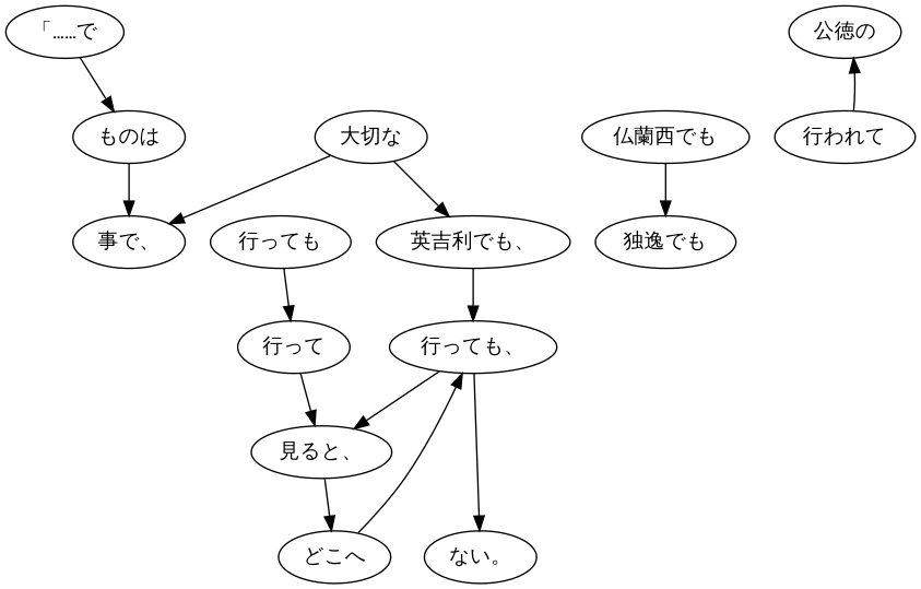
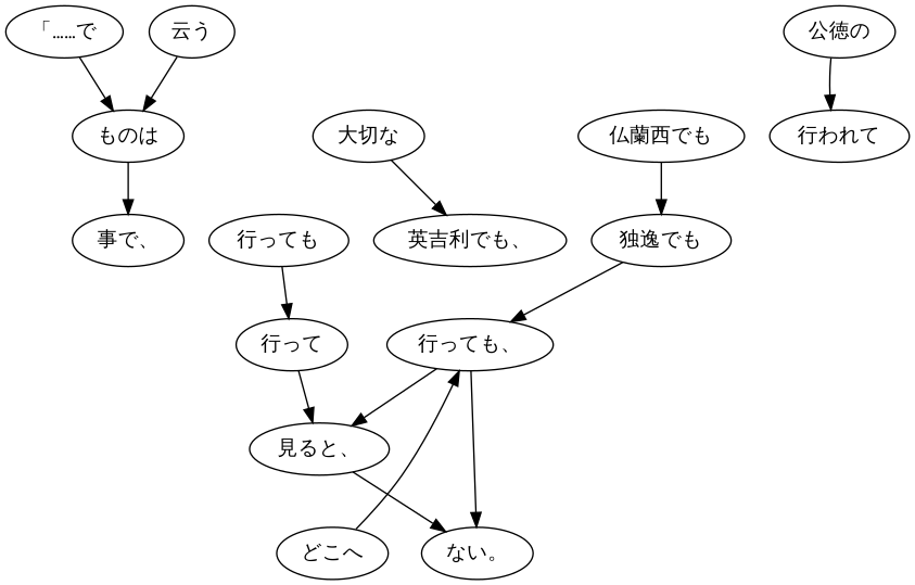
  digraph {
    fontname="Roboto Condensed"
    node [fontname="Roboto Condensed"]
    edge [fontname="Roboto Condensed"]
    n1 [label="「……で"]
    n2 [label="ものは"]
+   n3 [label="云う"]
    n4 [label="事で、"]
    n5 [label="大切な"]
    n6 [label="英吉利でも、"]
    n7 [label="見ると、"]
    n8 [label="ない。"]
    n9 [label="行っても"]
    n10 [label="行って"]
    n11 [label="仏蘭西でも"]
    n12 [label="独逸でも"]
    n13 [label="行っても、"]
    n14 [label="どこへ"]
    n15 [label="公徳の"]
    n16 [label="行われて"]
    n1 -> n2
    n2 -> n4
-   n5 -> n4
+   n3 -> n2
    n5 -> n6
-   n6 -> n13
-   n7 -> n14
+   n12 -> n13
+   n7 -> n8
    n9 -> n10
    n10 -> n7
    n11 -> n12
    n13 -> n7
    n13 -> n8
    n14 -> n13
-   n16 -> n15
+   n15 -> n16
  }
